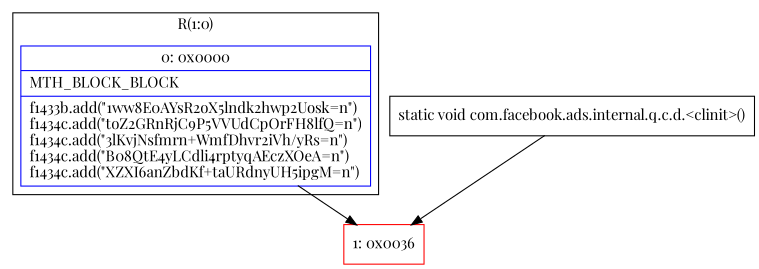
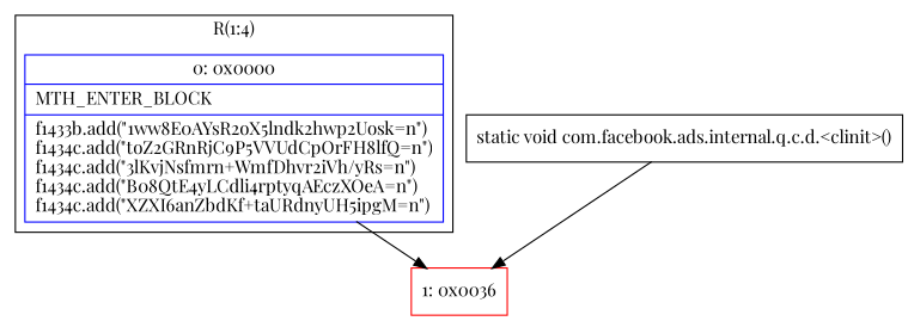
  digraph {
    fontname="Playfair Display"
    node [fontname="Playfair Display" shape=record]
    edge [fontname="Playfair Display"]
-   n1 [color=blue label="{0\:\ 0x0000|MTH_BLOCK_BLOCK\l|f1433b.add(\"1ww8E0AYsR2oX5lndk2hwp2Uosk=n\")\lf1434c.add(\"toZ2GRnRjC9P5VVUdCpOrFH8lfQ=n\")\lf1434c.add(\"3lKvjNsfmrn+WmfDhvr2iVh\/yRs=n\")\lf1434c.add(\"B08QtE4yLCdli4rptyqAEczXOeA=n\")\lf1434c.add(\"XZXI6anZbdKf+taURdnyUH5ipgM=n\")\l}"]
+   n1 [color=blue label="{0\:\ 0x0000|MTH_ENTER_BLOCK\l|f1433b.add(\"1ww8E0AYsR2oX5lndk2hwp2Uosk=n\")\lf1434c.add(\"toZ2GRnRjC9P5VVUdCpOrFH8lfQ=n\")\lf1434c.add(\"3lKvjNsfmrn+WmfDhvr2iVh\/yRs=n\")\lf1434c.add(\"B08QtE4yLCdli4rptyqAEczXOeA=n\")\lf1434c.add(\"XZXI6anZbdKf+taURdnyUH5ipgM=n\")\l}"]
    n2 [color=red label="{1\:\ 0x0036}"]
    n3 [label="{static void com.facebook.ads.internal.q.c.d.\<clinit\>() }"]
    subgraph cluster_1 {
-     label="R(1:0)"
+     label="R(1:4)"
      n1
    }
    n1 -> n2
    n3 -> n2
  }
